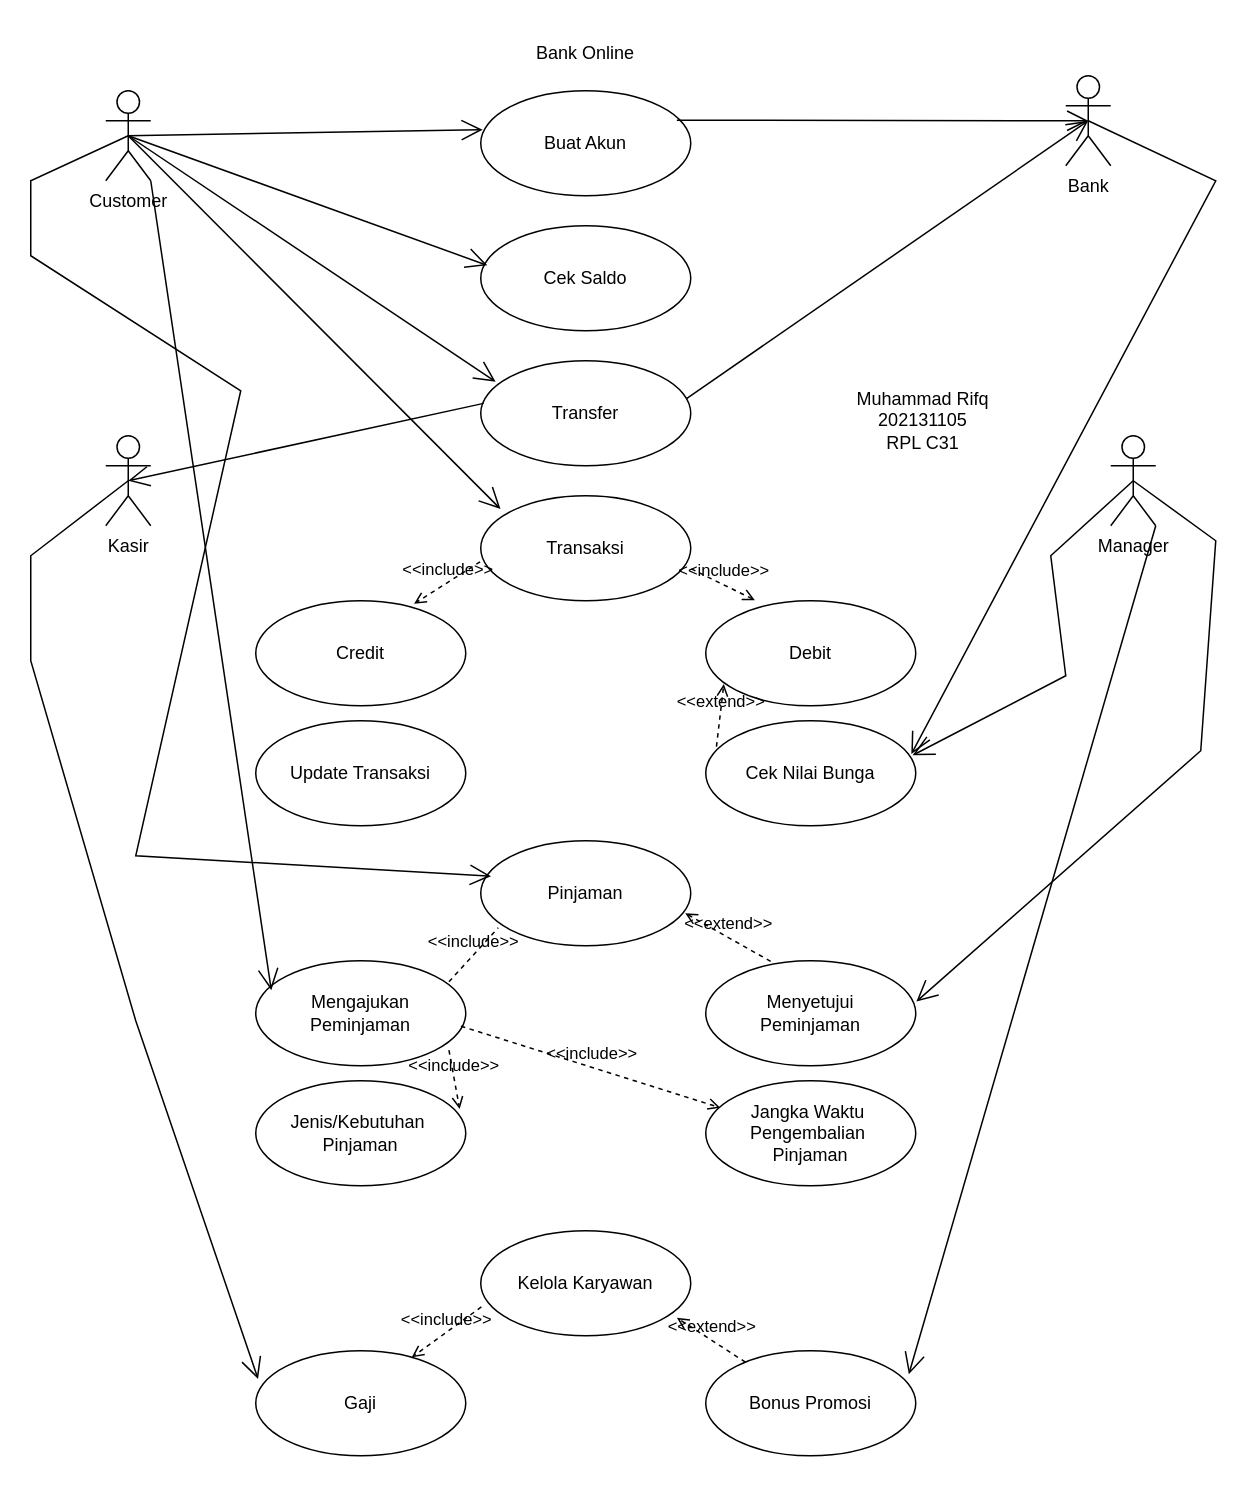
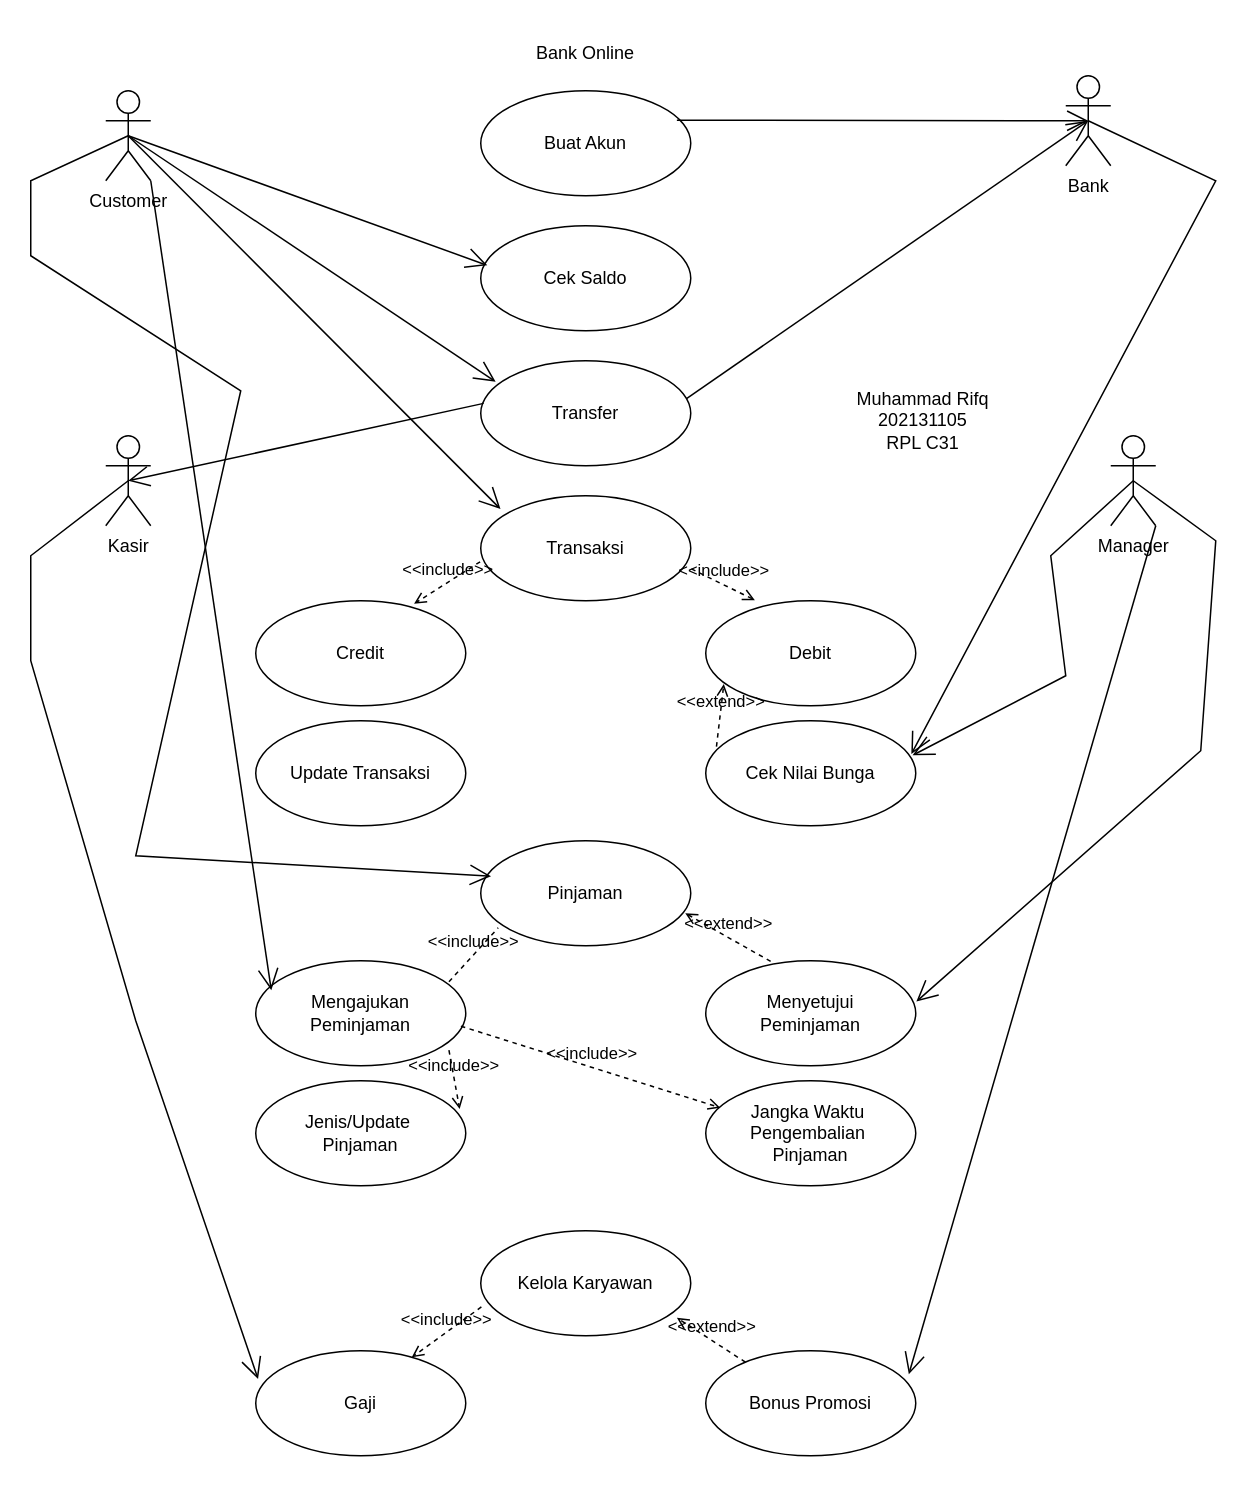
  <mxCell id="0" />
  <mxCell id="1" parent="0" />
  <mxCell id="2" value="Customer&lt;br&gt;" style="shape=umlActor;verticalLabelPosition=bottom;verticalAlign=top;html=1;outlineConnect=0;" vertex="1" parent="1"><mxGeometry x="70" y="60" width="30" height="60" as="geometry" /></mxCell>
  <mxCell id="3" value="Bank&lt;br&gt;" style="shape=umlActor;verticalLabelPosition=bottom;verticalAlign=top;html=1;outlineConnect=0;" vertex="1" parent="1"><mxGeometry x="710" y="50" width="30" height="60" as="geometry" /></mxCell>
  <mxCell id="4" value="Buat Akun" style="ellipse;whiteSpace=wrap;html=1;" vertex="1" parent="1"><mxGeometry x="320" y="60" width="140" height="70" as="geometry" /></mxCell>
  <mxCell id="5" value="Cek Saldo" style="ellipse;whiteSpace=wrap;html=1;" vertex="1" parent="1"><mxGeometry x="320" y="150" width="140" height="70" as="geometry" /></mxCell>
  <mxCell id="6" value="Transfer" style="ellipse;whiteSpace=wrap;html=1;" vertex="1" parent="1"><mxGeometry x="320" y="240" width="140" height="70" as="geometry" /></mxCell>
  <mxCell id="7" value="Transaksi" style="ellipse;whiteSpace=wrap;html=1;" vertex="1" parent="1"><mxGeometry x="320" y="330" width="140" height="70" as="geometry" /></mxCell>
- <mxCell id="8" value="" style="endArrow=open;endFill=1;endSize=12;html=1;rounded=0;exitX=0.5;exitY=0.5;exitDx=0;exitDy=0;exitPerimeter=0;entryX=0.009;entryY=0.371;entryDx=0;entryDy=0;entryPerimeter=0;" edge="1" parent="1" source="2" target="4"><mxGeometry width="160" relative="1" as="geometry"><mxPoint x="120" y="110" as="sourcePoint" /><mxPoint x="280" y="110" as="targetPoint" /></mxGeometry></mxCell>
  <mxCell id="9" value="" style="endArrow=open;endFill=1;endSize=12;html=1;rounded=0;exitX=0.5;exitY=0.5;exitDx=0;exitDy=0;exitPerimeter=0;entryX=0.031;entryY=0.377;entryDx=0;entryDy=0;entryPerimeter=0;" edge="1" parent="1" source="2" target="5"><mxGeometry width="160" relative="1" as="geometry"><mxPoint x="95" y="100" as="sourcePoint" /><mxPoint x="331" y="96" as="targetPoint" /></mxGeometry></mxCell>
  <mxCell id="10" value="" style="endArrow=open;endFill=1;endSize=12;html=1;rounded=0;exitX=0.5;exitY=0.5;exitDx=0;exitDy=0;exitPerimeter=0;entryX=0.071;entryY=0.2;entryDx=0;entryDy=0;entryPerimeter=0;" edge="1" parent="1" source="2" target="6"><mxGeometry width="160" relative="1" as="geometry"><mxPoint x="95" y="100" as="sourcePoint" /><mxPoint x="334" y="186" as="targetPoint" /></mxGeometry></mxCell>
  <mxCell id="11" value="" style="endArrow=open;endFill=1;endSize=12;html=1;rounded=0;exitX=0.5;exitY=0.5;exitDx=0;exitDy=0;exitPerimeter=0;entryX=0.094;entryY=0.126;entryDx=0;entryDy=0;entryPerimeter=0;" edge="1" parent="1" source="2" target="7"><mxGeometry width="160" relative="1" as="geometry"><mxPoint x="95" y="100" as="sourcePoint" /><mxPoint x="340" y="264" as="targetPoint" /></mxGeometry></mxCell>
  <mxCell id="12" value="Credit&lt;br&gt;" style="ellipse;whiteSpace=wrap;html=1;" vertex="1" parent="1"><mxGeometry x="170" y="400" width="140" height="70" as="geometry" /></mxCell>
  <mxCell id="13" value="Update Transaksi" style="ellipse;whiteSpace=wrap;html=1;" vertex="1" parent="1"><mxGeometry x="170" y="480" width="140" height="70" as="geometry" /></mxCell>
  <mxCell id="14" value="Debit&lt;br&gt;" style="ellipse;whiteSpace=wrap;html=1;" vertex="1" parent="1"><mxGeometry x="470" y="400" width="140" height="70" as="geometry" /></mxCell>
  <mxCell id="15" value="Cek Nilai Bunga" style="ellipse;whiteSpace=wrap;html=1;" vertex="1" parent="1"><mxGeometry x="470" y="480" width="140" height="70" as="geometry" /></mxCell>
  <mxCell id="16" value="Pinjaman" style="ellipse;whiteSpace=wrap;html=1;" vertex="1" parent="1"><mxGeometry x="320" y="560" width="140" height="70" as="geometry" /></mxCell>
  <mxCell id="17" value="Mengajukan&lt;br&gt;Peminjaman" style="ellipse;whiteSpace=wrap;html=1;" vertex="1" parent="1"><mxGeometry x="170" y="640" width="140" height="70" as="geometry" /></mxCell>
- <mxCell id="18" value="Jenis/Kebutuhan&amp;nbsp;&lt;br&gt;Pinjaman" style="ellipse;whiteSpace=wrap;html=1;" vertex="1" parent="1"><mxGeometry x="170" y="720" width="140" height="70" as="geometry" /></mxCell>
+ <mxCell id="18" value="Jenis/Update&amp;nbsp;&lt;br&gt;Pinjaman" style="ellipse;whiteSpace=wrap;html=1;" vertex="1" parent="1"><mxGeometry x="170" y="720" width="140" height="70" as="geometry" /></mxCell>
  <mxCell id="19" value="Menyetujui &lt;br&gt;Peminjaman" style="ellipse;whiteSpace=wrap;html=1;" vertex="1" parent="1"><mxGeometry x="470" y="640" width="140" height="70" as="geometry" /></mxCell>
  <mxCell id="20" value="Jangka Waktu&amp;nbsp;&lt;br&gt;Pengembalian&amp;nbsp;&lt;br&gt;Pinjaman" style="ellipse;whiteSpace=wrap;html=1;" vertex="1" parent="1"><mxGeometry x="470" y="720" width="140" height="70" as="geometry" /></mxCell>
  <mxCell id="21" value="Kelola Karyawan&lt;br&gt;" style="ellipse;whiteSpace=wrap;html=1;" vertex="1" parent="1"><mxGeometry x="320" y="820" width="140" height="70" as="geometry" /></mxCell>
  <mxCell id="22" value="Gaji" style="ellipse;whiteSpace=wrap;html=1;" vertex="1" parent="1"><mxGeometry x="170" y="900" width="140" height="70" as="geometry" /></mxCell>
  <mxCell id="23" value="Bonus Promosi" style="ellipse;whiteSpace=wrap;html=1;" vertex="1" parent="1"><mxGeometry x="470" y="900" width="140" height="70" as="geometry" /></mxCell>
  <mxCell id="24" value="" style="endArrow=open;endFill=1;endSize=12;html=1;rounded=0;exitX=0.934;exitY=0.28;exitDx=0;exitDy=0;exitPerimeter=0;entryX=0.5;entryY=0.5;entryDx=0;entryDy=0;entryPerimeter=0;" edge="1" parent="1" source="4" target="3"><mxGeometry width="160" relative="1" as="geometry"><mxPoint x="460" y="82" as="sourcePoint" /><mxPoint x="696" y="78" as="targetPoint" /></mxGeometry></mxCell>
  <mxCell id="25" value="" style="endArrow=open;endFill=1;endSize=12;html=1;rounded=0;exitX=0.98;exitY=0.36;exitDx=0;exitDy=0;exitPerimeter=0;entryX=0.5;entryY=0.5;entryDx=0;entryDy=0;entryPerimeter=0;" edge="1" parent="1" source="6" target="3"><mxGeometry width="160" relative="1" as="geometry"><mxPoint x="461" y="90" as="sourcePoint" /><mxPoint x="735" y="90" as="targetPoint" /></mxGeometry></mxCell>
  <mxCell id="26" value="Kasir" style="shape=umlActor;verticalLabelPosition=bottom;verticalAlign=top;html=1;outlineConnect=0;" vertex="1" parent="1"><mxGeometry x="70" y="290" width="30" height="60" as="geometry" /></mxCell>
  <mxCell id="27" value="" style="endArrow=open;endFill=1;endSize=12;html=1;rounded=0;exitX=0.014;exitY=0.406;exitDx=0;exitDy=0;exitPerimeter=0;entryX=0.5;entryY=0.5;entryDx=0;entryDy=0;entryPerimeter=0;" edge="1" parent="1" source="6" target="26"><mxGeometry width="160" relative="1" as="geometry"><mxPoint x="95" y="100" as="sourcePoint" /><mxPoint x="120" y="330" as="targetPoint" /></mxGeometry></mxCell>
  <mxCell id="28" value="" style="endArrow=open;endFill=1;endSize=12;html=1;rounded=0;entryX=0.011;entryY=0.269;entryDx=0;entryDy=0;entryPerimeter=0;exitX=0.5;exitY=0.5;exitDx=0;exitDy=0;exitPerimeter=0;" edge="1" parent="1" source="26" target="22"><mxGeometry width="160" relative="1" as="geometry"><mxPoint x="50" y="330" as="sourcePoint" /><mxPoint x="120" y="880" as="targetPoint" /><Array as="points"><mxPoint x="20" y="370" /><mxPoint x="20" y="440" /><mxPoint x="90" y="680" /></Array></mxGeometry></mxCell>
  <mxCell id="29" value="" style="endArrow=open;endFill=1;endSize=12;html=1;rounded=0;exitX=0.5;exitY=0.5;exitDx=0;exitDy=0;exitPerimeter=0;entryX=0.049;entryY=0.337;entryDx=0;entryDy=0;entryPerimeter=0;" edge="1" parent="1" source="2" target="16"><mxGeometry width="160" relative="1" as="geometry"><mxPoint x="60" y="90" as="sourcePoint" /><mxPoint x="140" y="600" as="targetPoint" /><Array as="points"><mxPoint x="20" y="120" /><mxPoint x="20" y="170" /><mxPoint x="160" y="260" /><mxPoint x="90" y="570" /></Array></mxGeometry></mxCell>
  <mxCell id="30" value="" style="endArrow=open;endFill=1;endSize=12;html=1;rounded=0;exitX=1;exitY=1;exitDx=0;exitDy=0;exitPerimeter=0;entryX=0.074;entryY=0.28;entryDx=0;entryDy=0;entryPerimeter=0;" edge="1" parent="1" source="2" target="17"><mxGeometry width="160" relative="1" as="geometry"><mxPoint x="105" y="110" as="sourcePoint" /><mxPoint x="240" y="359" as="targetPoint" /></mxGeometry></mxCell>
  <mxCell id="31" value="&amp;lt;&amp;lt;include&amp;gt;&amp;gt;" style="html=1;verticalAlign=bottom;labelBackgroundColor=none;endArrow=open;endFill=0;dashed=1;rounded=0;exitX=-0.003;exitY=0.629;exitDx=0;exitDy=0;exitPerimeter=0;entryX=0.754;entryY=0.029;entryDx=0;entryDy=0;entryPerimeter=0;" edge="1" parent="1" source="7" target="12"><mxGeometry width="160" relative="1" as="geometry"><mxPoint x="330" y="530" as="sourcePoint" /><mxPoint x="490" y="530" as="targetPoint" /></mxGeometry></mxCell>
  <mxCell id="32" value="&amp;lt;&amp;lt;include&amp;gt;&amp;gt;" style="html=1;verticalAlign=bottom;labelBackgroundColor=none;endArrow=open;endFill=0;dashed=1;rounded=0;exitX=1.003;exitY=0.697;exitDx=0;exitDy=0;exitPerimeter=0;entryX=0.234;entryY=-0.006;entryDx=0;entryDy=0;entryPerimeter=0;" edge="1" parent="1" source="7" target="14"><mxGeometry width="160" relative="1" as="geometry"><mxPoint x="436" y="430" as="sourcePoint" /><mxPoint x="392" y="458" as="targetPoint" /></mxGeometry></mxCell>
  <mxCell id="33" value="&amp;lt;&amp;lt;extend&amp;gt;&amp;gt;" style="html=1;verticalAlign=bottom;labelBackgroundColor=none;endArrow=open;endFill=0;dashed=1;rounded=0;entryX=0.086;entryY=0.794;entryDx=0;entryDy=0;entryPerimeter=0;exitX=0.051;exitY=0.246;exitDx=0;exitDy=0;exitPerimeter=0;" edge="1" parent="1" source="15" target="14"><mxGeometry width="160" relative="1" as="geometry"><mxPoint x="330" y="500" as="sourcePoint" /><mxPoint x="490" y="500" as="targetPoint" /></mxGeometry></mxCell>
  <mxCell id="34" value="&amp;lt;&amp;lt;include&amp;gt;&amp;gt;" style="html=1;verticalAlign=bottom;labelBackgroundColor=none;endArrow=none;endFill=0;dashed=1;rounded=0;exitX=0.92;exitY=0.2;exitDx=0;exitDy=0;exitPerimeter=0;entryX=0.083;entryY=0.829;entryDx=0;entryDy=0;entryPerimeter=0;" edge="1" parent="1" source="17" target="16"><mxGeometry width="160" relative="1" as="geometry"><mxPoint x="330" y="740" as="sourcePoint" /><mxPoint x="490" y="740" as="targetPoint" /></mxGeometry></mxCell>
  <mxCell id="35" value="&amp;lt;&amp;lt;include&amp;gt;&amp;gt;" style="html=1;verticalAlign=bottom;labelBackgroundColor=none;endArrow=open;endFill=0;dashed=1;rounded=0;exitX=0.92;exitY=0.851;exitDx=0;exitDy=0;exitPerimeter=0;entryX=0.971;entryY=0.269;entryDx=0;entryDy=0;entryPerimeter=0;" edge="1" parent="1" source="17" target="18"><mxGeometry width="160" relative="1" as="geometry"><mxPoint x="330" y="740" as="sourcePoint" /><mxPoint x="490" y="740" as="targetPoint" /></mxGeometry></mxCell>
  <mxCell id="36" value="&amp;lt;&amp;lt;include&amp;gt;&amp;gt;" style="html=1;verticalAlign=bottom;labelBackgroundColor=none;endArrow=open;endFill=0;dashed=1;rounded=0;exitX=0.977;exitY=0.623;exitDx=0;exitDy=0;exitPerimeter=0;entryX=0.069;entryY=0.257;entryDx=0;entryDy=0;entryPerimeter=0;" edge="1" parent="1" source="17" target="20"><mxGeometry width="160" relative="1" as="geometry"><mxPoint x="330" y="740" as="sourcePoint" /><mxPoint x="490" y="740" as="targetPoint" /></mxGeometry></mxCell>
  <mxCell id="37" value="&amp;lt;&amp;lt;include&amp;gt;&amp;gt;" style="html=1;verticalAlign=bottom;labelBackgroundColor=none;endArrow=open;endFill=0;dashed=1;rounded=0;exitX=0.003;exitY=0.726;exitDx=0;exitDy=0;exitPerimeter=0;entryX=0.743;entryY=0.063;entryDx=0;entryDy=0;entryPerimeter=0;" edge="1" parent="1" source="21" target="22"><mxGeometry width="160" relative="1" as="geometry"><mxPoint x="330" y="740" as="sourcePoint" /><mxPoint x="490" y="740" as="targetPoint" /></mxGeometry></mxCell>
  <mxCell id="38" value="&amp;lt;&amp;lt;extend&amp;gt;&amp;gt;" style="html=1;verticalAlign=bottom;labelBackgroundColor=none;endArrow=open;endFill=0;dashed=1;rounded=0;entryX=0.934;entryY=0.829;entryDx=0;entryDy=0;entryPerimeter=0;" edge="1" parent="1" source="23" target="21"><mxGeometry width="160" relative="1" as="geometry"><mxPoint x="570" y="840" as="sourcePoint" /><mxPoint x="730" y="840" as="targetPoint" /></mxGeometry></mxCell>
  <mxCell id="39" value="&amp;lt;&amp;lt;extend&amp;gt;&amp;gt;" style="html=1;verticalAlign=bottom;labelBackgroundColor=none;endArrow=open;endFill=0;dashed=1;rounded=0;entryX=0.974;entryY=0.691;entryDx=0;entryDy=0;entryPerimeter=0;exitX=0.309;exitY=0.006;exitDx=0;exitDy=0;exitPerimeter=0;" edge="1" parent="1" source="19" target="16"><mxGeometry width="160" relative="1" as="geometry"><mxPoint x="330" y="740" as="sourcePoint" /><mxPoint x="490" y="740" as="targetPoint" /></mxGeometry></mxCell>
  <mxCell id="40" value="Manager" style="shape=umlActor;verticalLabelPosition=bottom;verticalAlign=top;html=1;" vertex="1" parent="1"><mxGeometry x="740" y="290" width="30" height="60" as="geometry" /></mxCell>
  <mxCell id="41" value="" style="endArrow=open;endFill=1;endSize=12;html=1;rounded=0;exitX=0.5;exitY=0.5;exitDx=0;exitDy=0;exitPerimeter=0;entryX=0.979;entryY=0.317;entryDx=0;entryDy=0;entryPerimeter=0;" edge="1" parent="1" source="3" target="15"><mxGeometry width="160" relative="1" as="geometry"><mxPoint x="530" y="330" as="sourcePoint" /><mxPoint x="800" y="170" as="targetPoint" /><Array as="points"><mxPoint x="810" y="120" /></Array></mxGeometry></mxCell>
  <mxCell id="42" value="" style="endArrow=open;endFill=1;endSize=12;html=1;rounded=0;exitX=0.5;exitY=0.5;exitDx=0;exitDy=0;exitPerimeter=0;entryX=0.985;entryY=0.329;entryDx=0;entryDy=0;entryPerimeter=0;" edge="1" parent="1" source="40" target="15"><mxGeometry width="160" relative="1" as="geometry"><mxPoint x="710" y="330" as="sourcePoint" /><mxPoint x="690" y="500" as="targetPoint" /><Array as="points"><mxPoint x="700" y="370" /><mxPoint x="710" y="450" /></Array></mxGeometry></mxCell>
  <mxCell id="43" value="" style="endArrow=open;endFill=1;endSize=12;html=1;rounded=0;entryX=1.003;entryY=0.389;entryDx=0;entryDy=0;entryPerimeter=0;exitX=0.5;exitY=0.5;exitDx=0;exitDy=0;exitPerimeter=0;" edge="1" parent="1" source="40" target="19"><mxGeometry width="160" relative="1" as="geometry"><mxPoint x="790" y="330" as="sourcePoint" /><mxPoint x="838" y="470" as="targetPoint" /><Array as="points"><mxPoint x="810" y="360" /><mxPoint x="800" y="500" /></Array></mxGeometry></mxCell>
  <mxCell id="44" value="" style="endArrow=open;endFill=1;endSize=12;html=1;rounded=0;exitX=1;exitY=1;exitDx=0;exitDy=0;exitPerimeter=0;entryX=0.967;entryY=0.224;entryDx=0;entryDy=0;entryPerimeter=0;" edge="1" parent="1" source="40" target="23"><mxGeometry width="160" relative="1" as="geometry"><mxPoint x="530" y="615" as="sourcePoint" /><mxPoint x="760" y="690" as="targetPoint" /></mxGeometry></mxCell>
  <mxCell id="45" value="Bank Online&lt;br&gt;" style="text;html=1;strokeColor=none;fillColor=none;align=center;verticalAlign=middle;whiteSpace=wrap;rounded=0;" vertex="1" parent="1"><mxGeometry x="342" width="96" height="30" as="geometry" y="20" /></mxCell>
  <mxCell id="46" value="Muhammad Rifq&lt;br&gt;202131105&lt;br&gt;RPL C31" style="text;html=1;strokeColor=none;fillColor=none;align=center;verticalAlign=middle;whiteSpace=wrap;rounded=0;" vertex="1" parent="1"><mxGeometry x="540" y="220" width="150" height="120" as="geometry" /></mxCell>
